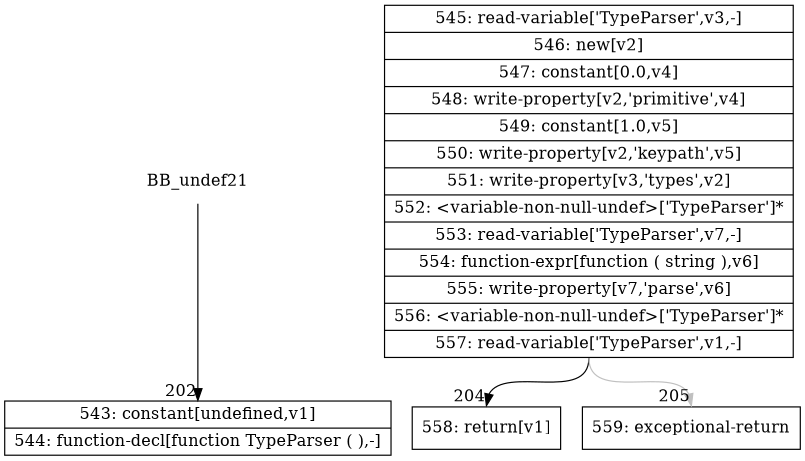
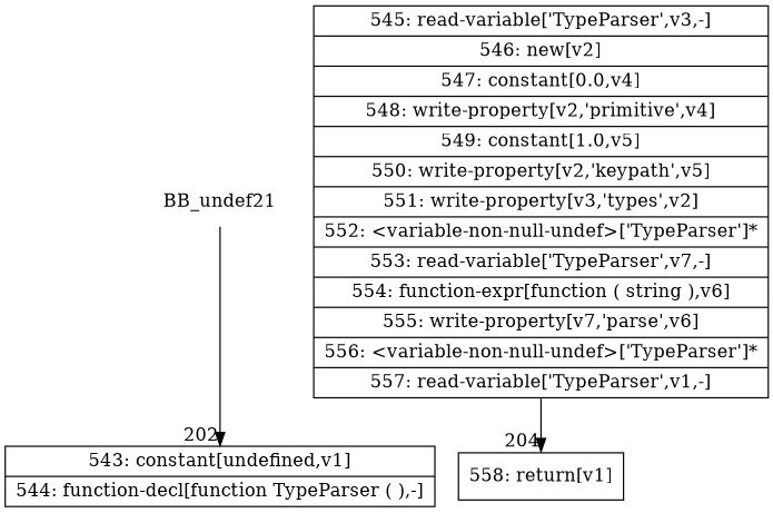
  digraph {
    rankdir=TD
    node [shape=record]
    edge [headport=n tailport=s]
    n1 [label=BB_undef21 shape=none]
    n2 [label="{543: constant[undefined,v1]|544: function-decl[function TypeParser ( ),-]}"]
    n3 [label="{545: read-variable['TypeParser',v3,-]|546: new[v2]|547: constant[0.0,v4]|548: write-property[v2,'primitive',v4]|549: constant[1.0,v5]|550: write-property[v2,'keypath',v5]|551: write-property[v3,'types',v2]|552: \<variable-non-null-undef\>['TypeParser']*|553: read-variable['TypeParser',v7,-]|554: function-expr[function ( string ),v6]|555: write-property[v7,'parse',v6]|556: \<variable-non-null-undef\>['TypeParser']*|557: read-variable['TypeParser',v1,-]}"]
    n4 [label="{558: return[v1]}"]
-   n5 [label="{559: exceptional-return}"]
    n1 -> n2 [headlabel="    202"]
    n3 -> n4 [headlabel="      204"]
-   n3 -> n5 [color=gray headlabel="      205"]
  }
